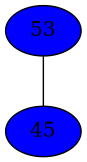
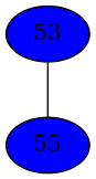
  strict graph {
    node [fillcolor=blue1 style=filled]
    n1 [label=53]
-   n2 [label=45]
+   n2 [label=55]
    n1 -- n2
  }
